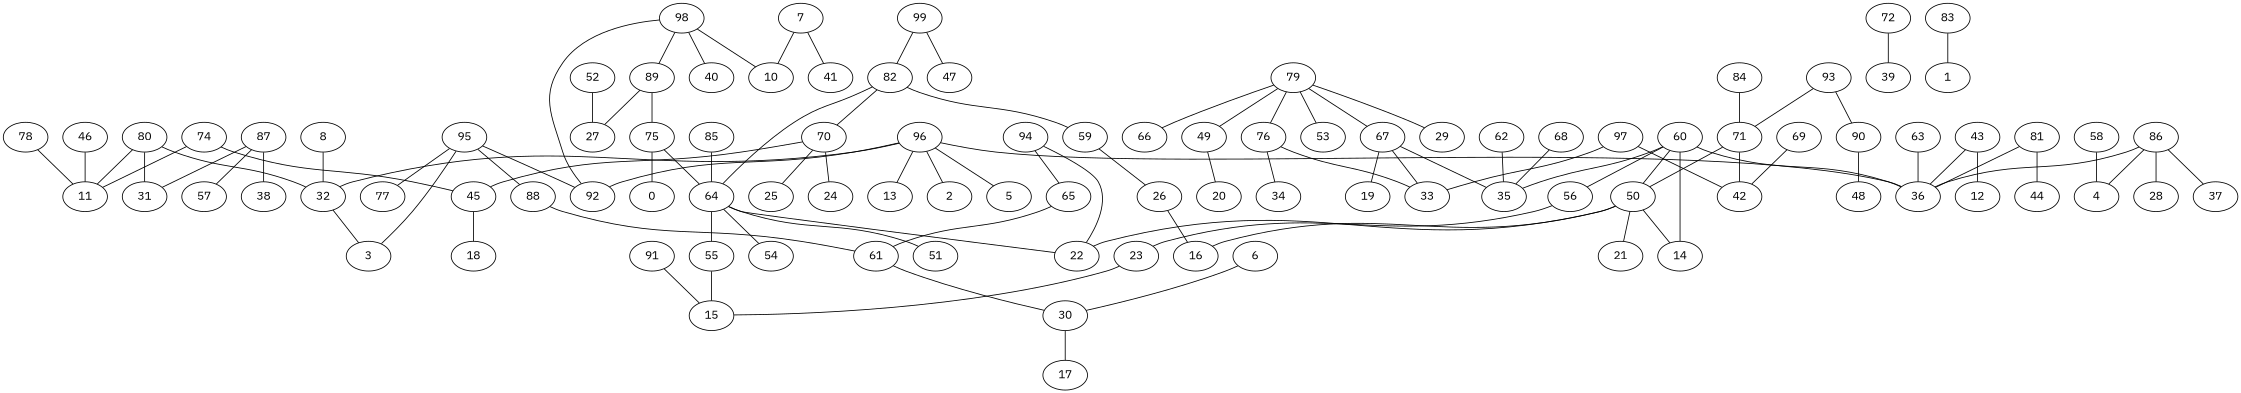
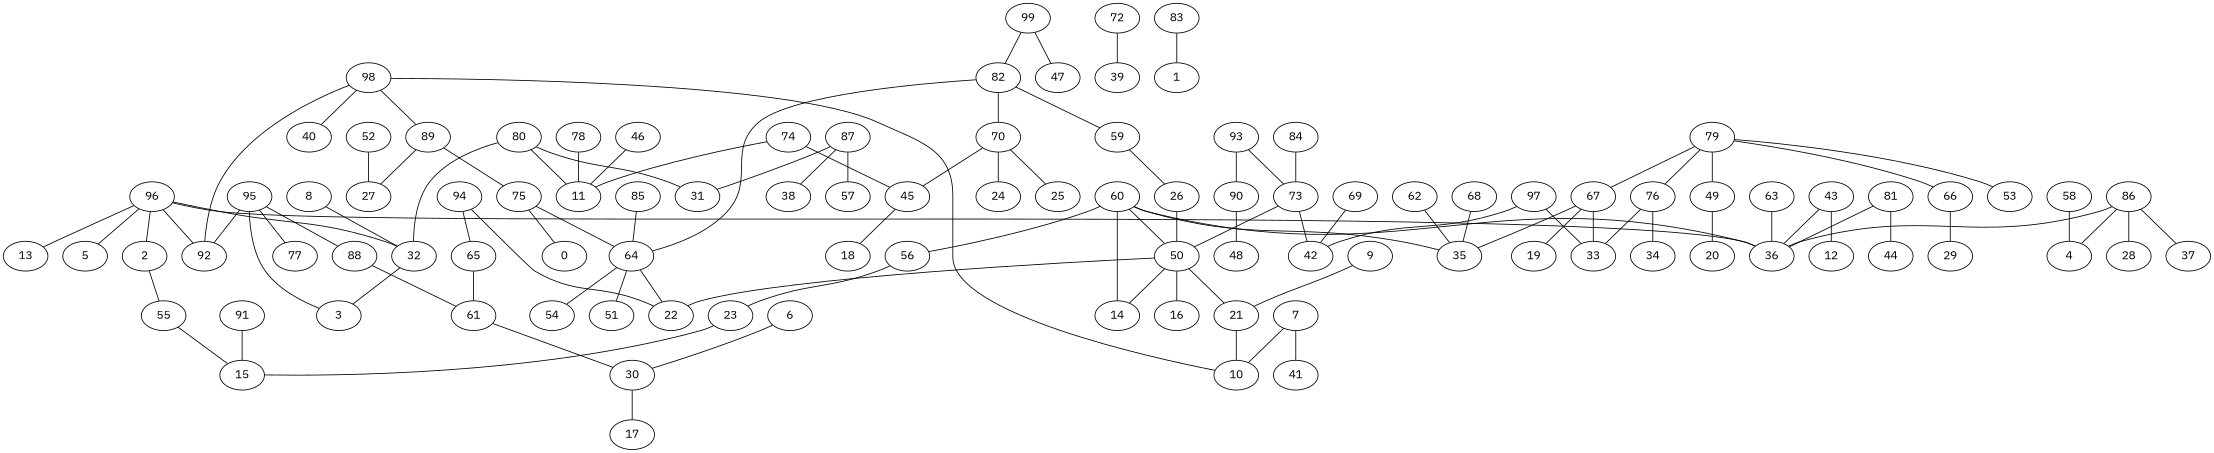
  digraph {
    fontname="IBM Plex Sans"
    node [fontname="IBM Plex Sans"]
    edge [color=black dir=none fontname="IBM Plex Sans"]
    63
    36
    72
    39
    97
    42
    33
    91
    15
    78
    11
    83
    1
    6
    30
    17
    58
    4
    84
-   73 [label=71]
+   73
    50
+   9
    21
    10
    99
    47
    82
    70
    59
    64
    45
    24
    25
    26
    51
    54
    55
    22
    98
    40
    92
    89
    27
    75
    0
    87
    38
    31
    57
    60
    14
    35
    56
    8
    32
    3
    23
    16
    7
    41
    65
    61
    79
    29
    66
    76
    53
    49
    34
    20
    43
    12
    96
    5
    13
    2
    94
    85
    93
    90
    48
    62
    18
    80
    74
    67
    19
    68
    86
    28
    37
    95
    77
    88
    69
    81
    44
    52
    46
    subgraph sub_1 {
      63
      36
      72
      39
      97
      42
      33
      91
      15
      78
      11
      83
      1
      6
      30
      17
      58
      4
      84
      73
      50
+     9
      21
      10
      99
      47
      82
      70
      59
      64
      45
      24
      25
      26
      51
      54
      55
      22
      98
      40
      92
      89
      27
      75
      0
      87
      38
      31
      57
      60
      14
      35
      56
      8
      32
      3
      23
      16
      7
      41
      65
      61
      79
      29
      66
      76
      53
      49
      34
      20
      43
      12
      96
      5
      13
      2
      94
      85
      93
      90
      48
      62
      18
      80
      74
      67
      19
      68
      86
      28
      37
      95
      77
      88
      69
      81
      44
      52
      46
    }
    63 -> 36
    72 -> 39
    97 -> 42
    97 -> 33
    91 -> 15
    78 -> 11
    83 -> 1
    6 -> 30
    30 -> 17
    58 -> 4
    84 -> 73
    73 -> 42
    73 -> 50
    50 -> 21
    50 -> 22
    50 -> 14
    50 -> 16
+   9 -> 21
+   21 -> 10
    99 -> 47
    99 -> 82
    82 -> 70
    82 -> 59
    82 -> 64
    70 -> 45
    70 -> 24
    70 -> 25
    59 -> 26
    64 -> 51
    64 -> 54
-   64 -> 55
+   2 -> 55
    64 -> 22
    45 -> 18
-   26 -> 16
+   26 -> 50
    55 -> 15
    98 -> 10
    98 -> 40
    98 -> 92
    98 -> 89
    89 -> 27
    89 -> 75
    75 -> 64
    75 -> 0
    87 -> 38
    87 -> 31
    87 -> 57
    60 -> 36
    60 -> 50
    60 -> 14
    60 -> 35
    60 -> 56
    56 -> 23
    8 -> 32
    32 -> 3
    23 -> 15
    7 -> 10
    7 -> 41
    65 -> 61
    61 -> 30
-   79 -> 29
+   66 -> 29
    79 -> 66
    79 -> 76
    79 -> 53
    79 -> 49
    79 -> 67
    76 -> 33
    76 -> 34
    49 -> 20
    43 -> 36
    43 -> 12
    96 -> 36
    96 -> 92
    96 -> 32
    96 -> 5
    96 -> 13
    96 -> 2
    94 -> 22
    94 -> 65
    85 -> 64
    93 -> 73
    93 -> 90
    90 -> 48
    62 -> 35
    80 -> 11
    80 -> 31
    80 -> 32
    74 -> 11
    74 -> 45
    67 -> 33
    67 -> 35
    67 -> 19
    68 -> 35
    86 -> 36
    86 -> 4
    86 -> 28
    86 -> 37
    95 -> 92
    95 -> 3
    95 -> 77
    95 -> 88
    88 -> 61
    69 -> 42
    81 -> 36
    81 -> 44
    52 -> 27
    46 -> 11
  }
